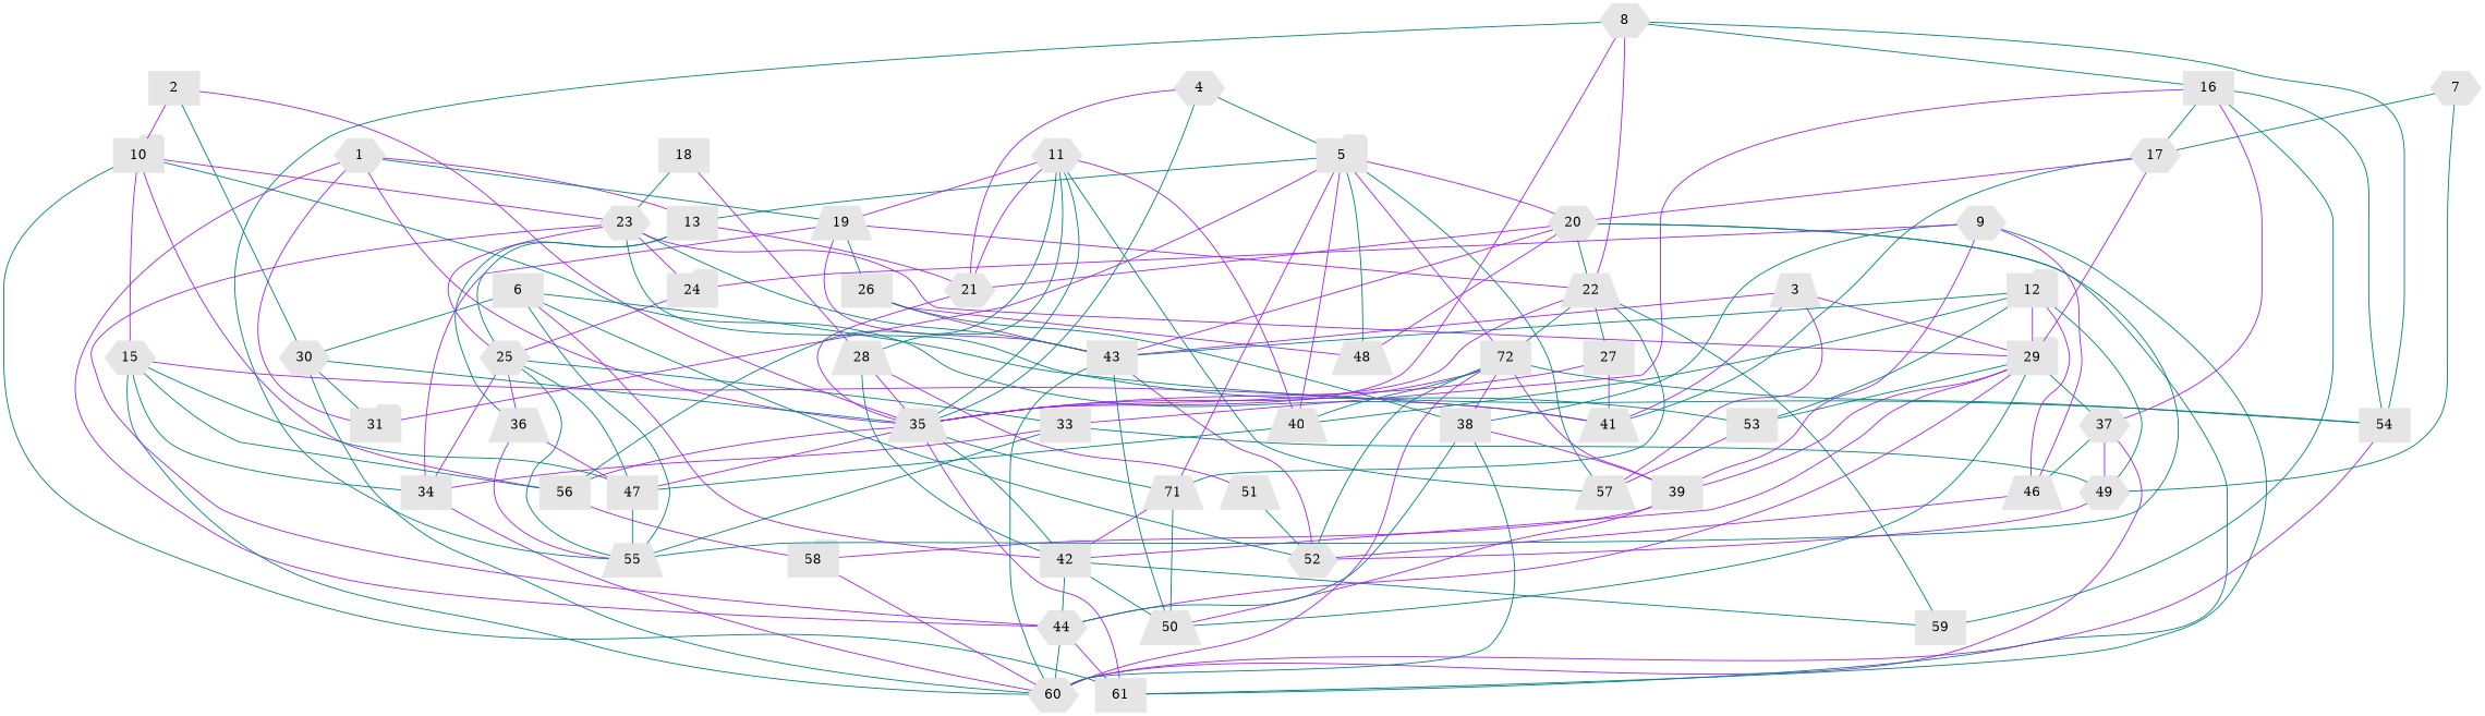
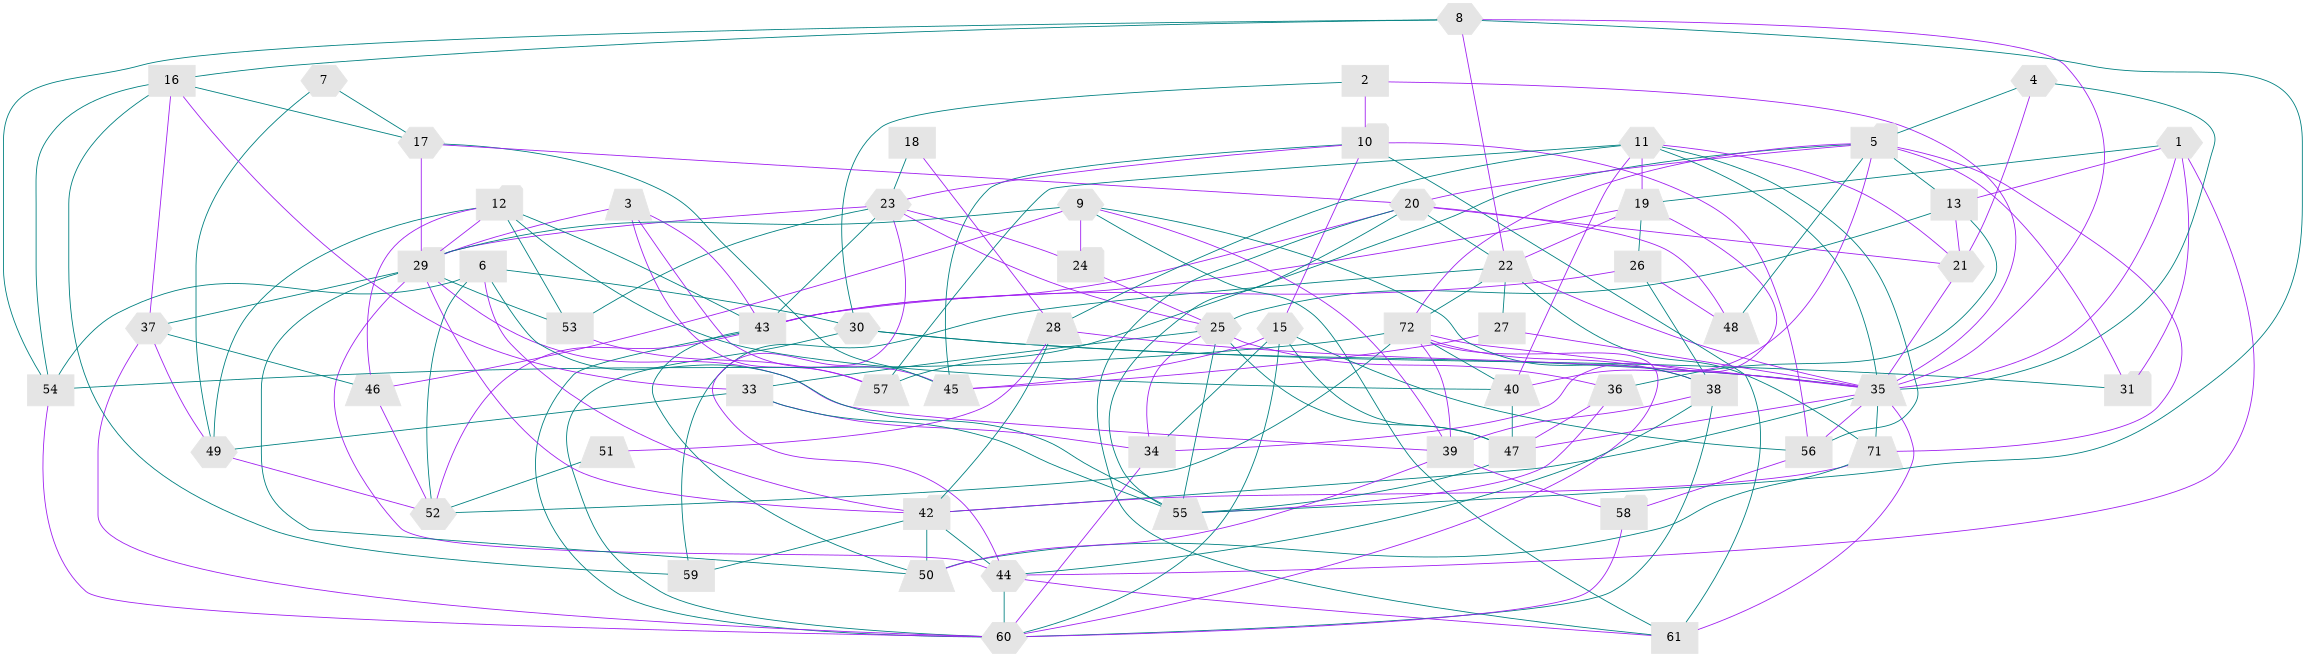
  graph {
    node [color=gray90 shape=box style=filled]
    edge [color=purple weight=1.0]
    13
    1 [shape=hexagon]
    19 [shape=trapezium]
    31 [shape=folder]
    35 [shape=trapezium]
    44 [shape=hexagon]
    21 [shape=hexagon]
    25 [shape=hexagon]
    36 [shape=trapezium]
    43
    22 [shape=trapezium]
    34
    26
    n14 [label=71 shape=trapezium]
    42 [shape=folder]
    61
    56
    47
    60 [shape=hexagon]
    2
    10 [shape=folder]
    30 [shape=hexagon]
-   45 [shape=trapezium label=41]
+   45 [shape=trapezium]
    15 [shape=hexagon]
    23 [shape=hexagon]
    3 [shape=trapezium]
    29 [shape=folder]
    57 [shape=trapezium]
    39
    53
    37 [shape=hexagon]
    50 [shape=trapezium]
    52 [shape=hexagon]
    4 [shape=hexagon]
    5 [shape=folder]
    20 [shape=hexagon]
    n37 [label=72]
    40 [shape=trapezium]
    48 [shape=trapezium]
    55 [shape=trapezium]
    54
    38
    6
    59
    7 [shape=hexagon]
    17 [shape=hexagon]
    49 [shape=hexagon]
    8 [shape=hexagon]
    16
    33
    27
    9 [shape=hexagon]
    24 [shape=folder]
    46 [shape=trapezium]
    58 [shape=folder]
    11 [shape=hexagon]
    28 [shape=trapezium]
    51 [shape=trapezium]
    12 [shape=folder]
    18
    13 -- 21
    13 -- 25 [color=teal]
    13 -- 36 [color=teal]
    1 -- 13
    1 -- 19 [color=teal]
    1 -- 31
    1 -- 35
    1 -- 44
    19 -- 43
    19 -- 22
    19 -- 34
    19 -- 26 [color=teal]
    35 -- n14 [color=teal]
    35 -- 42 [color=teal]
    35 -- 61
    35 -- 56
    35 -- 47 [weight=2.0]
    44 -- 61
    44 -- 60 [color=teal]
    21 -- 35
    25 -- 36
    25 -- 34
    25 -- 47 [color=teal]
    25 -- 55 [color=teal]
    25 -- 33 [color=teal]
    36 -- 47
    36 -- 55
    43 -- 60 [color=teal]
    43 -- 50 [color=teal]
    43 -- 52
    22 -- 35
    22 -- n14 [color=teal]
    22 -- n37 [color=teal]
    22 -- 59 [color=teal]
    22 -- 27 [color=teal]
    34 -- 60
    26 -- 43
    26 -- 48
    26 -- 38 [color=teal]
    n14 -- 42
    n14 -- 50 [color=teal]
    42 -- 44 [color=teal]
    42 -- 50 [color=teal weight=2.0]
    42 -- 59 [color=teal]
    56 -- 58 [weight=2.0]
    47 -- 55 [color=teal]
    2 -- 35
    2 -- 10
    2 -- 30 [color=teal]
    10 -- 61 [color=teal]
    10 -- 56
    10 -- 45 [color=teal]
    10 -- 15
    10 -- 23
    30 -- 31 [color=teal]
    30 -- 35 [color=teal]
    30 -- 60 [color=teal]
    15 -- 34 [color=teal]
    15 -- 56 [color=teal]
    15 -- 47 [color=teal]
    15 -- 60 [color=teal]
    15 -- 45
    23 -- 44
    23 -- 25
    23 -- 43 [color=teal]
    23 -- 29 [weight=3.0]
    23 -- 53 [color=teal]
    23 -- 24
    3 -- 43
    3 -- 45
    3 -- 29
    3 -- 57
    29 -- 44
    29 -- 42
    29 -- 39
    29 -- 53 [color=teal]
    29 -- 37 [color=teal]
    29 -- 50 [color=teal]
    39 -- 50
    39 -- 58
    53 -- 57
    37 -- 60
    37 -- 49
    37 -- 46 [color=teal]
    4 -- 35 [color=teal]
    4 -- 21
    4 -- 5 [color=teal]
    5 -- 13 [color=teal]
    5 -- 31
    5 -- n14
    5 -- 57 [color=teal]
    5 -- 20
    5 -- n37
    5 -- 40
    5 -- 48 [color=teal]
    20 -- 21
    20 -- 43
    20 -- 22 [color=teal]
    20 -- 61 [color=teal]
    20 -- 48
    20 -- 55 [color=teal]
    n37 -- 35
    n37 -- 60
    n37 -- 39
    n37 -- 52 [color=teal]
    n37 -- 40 [color=teal]
    n37 -- 54 [color=teal]
    n37 -- 38
    40 -- 47 [color=teal weight=2.0]
    54 -- 60 [weight=2.0]
    38 -- 44 [color=teal]
    38 -- 60 [color=teal]
    38 -- 39
    6 -- 42
    6 -- 30 [color=teal]
    6 -- 52 [color=teal]
    6 -- 55 [color=teal]
    6 -- 54 [color=teal]
    7 -- 17 [color=teal]
    7 -- 49 [color=teal]
    17 -- 45 [color=teal]
    17 -- 29 [weight=2.0]
    17 -- 20
    49 -- 52
    8 -- 35
    8 -- 22
    8 -- 55 [color=teal]
    8 -- 54 [color=teal]
    8 -- 16 [color=teal]
    16 -- 37
    16 -- 54 [color=teal]
    16 -- 59 [color=teal]
    16 -- 17 [color=teal]
    16 -- 33
    33 -- 34
    33 -- 55 [color=teal]
    33 -- 49 [color=teal]
    27 -- 35
    27 -- 45
    9 -- 61 [color=teal]
+   9 -- 29 [color=teal weight=2.0]
    9 -- 39
    9 -- 38 [color=teal]
    9 -- 24
    9 -- 46
    24 -- 25
    46 -- 52
    58 -- 60
    11 -- 19
    11 -- 35 [color=teal weight=2.0]
    11 -- 21
    11 -- 56 [color=teal]
    11 -- 57 [color=teal]
    11 -- 40
    11 -- 28 [color=teal weight=2.0]
    28 -- 35 [weight=2.0]
    28 -- 42 [color=teal]
    28 -- 51
    51 -- 52 [color=teal]
    12 -- 43 [color=teal]
    12 -- 29
    12 -- 53 [color=teal]
    12 -- 40 [color=teal]
    12 -- 49 [color=teal]
    12 -- 46
    18 -- 23 [color=teal]
    18 -- 28
  }
